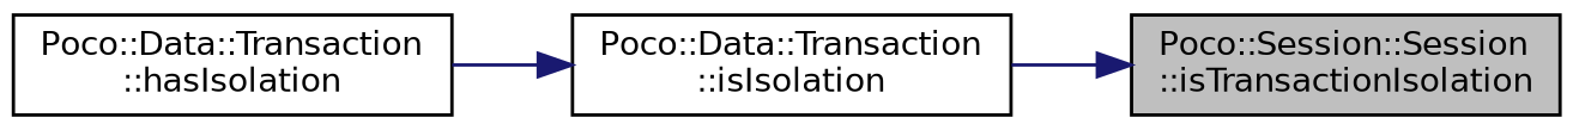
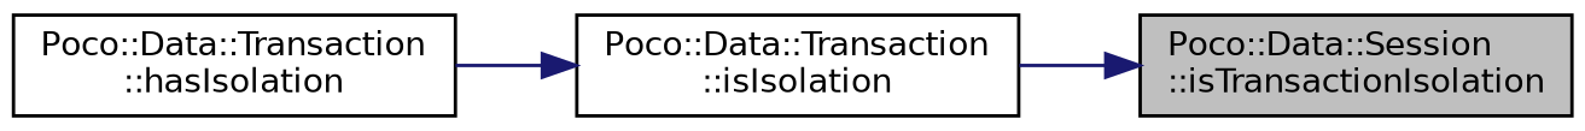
  digraph {
    rankdir=RL
    node [color=black fillcolor=white fontname=Helvetica fontsize=10 shape=record style=filled]
    edge [color=midnightblue dir=back fontname=Helvetica fontsize=10 labelfontname=Helvetica labelfontsize=10 style=solid]
-   n1 [fillcolor=grey75 fontcolor=black height=0.2 label="Poco::Session::Session\l::isTransactionIsolation" width=0.4]
+   n1 [fillcolor=grey75 fontcolor=black height=0.2 label="Poco::Data::Session\l::isTransactionIsolation" width=0.4]
    n2 [height=0.2 label="Poco::Data::Transaction\l::isIsolation" width=0.4]
    n3 [height=0.2 label="Poco::Data::Transaction\l::hasIsolation" width=0.4]
    n1 -> n2
    n2 -> n3
  }
